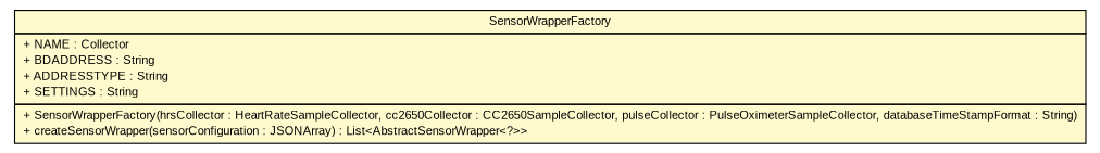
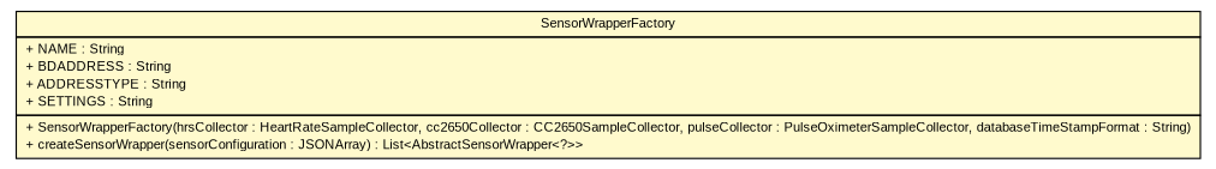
  digraph {
    nodesep=0.25
    ranksep=0.5
-   n1 [fontcolor=black fontname=arial fontsize=10.0 label=<<table title="de.fhg.fit.biomos.sensorplatform.control.SensorWrapperFactory" border="0" cellborder="1" cellspacing="0" cellpadding="2" port="p" bgcolor="lemonChiffon" href="./SensorWrapperFactory.html"> 		<tr><td><table border="0" cellspacing="0" cellpadding="1"> <tr><td align="center" balign="center"> SensorWrapperFactory </td></tr> 		</table></td></tr> 		<tr><td><table border="0" cellspacing="0" cellpadding="1"> <tr><td align="left" balign="left"> + NAME : Collector </td></tr> <tr><td align="left" balign="left"> + BDADDRESS : String </td></tr> <tr><td align="left" balign="left"> + ADDRESSTYPE : String </td></tr> <tr><td align="left" balign="left"> + SETTINGS : String </td></tr> 		</table></td></tr> 		<tr><td><table border="0" cellspacing="0" cellpadding="1"> <tr><td align="left" balign="left"> + SensorWrapperFactory(hrsCollector : HeartRateSampleCollector, cc2650Collector : CC2650SampleCollector, pulseCollector : PulseOximeterSampleCollector, databaseTimeStampFormat : String) </td></tr> <tr><td align="left" balign="left"> + createSensorWrapper(sensorConfiguration : JSONArray) : List&lt;AbstractSensorWrapper&lt;?&gt;&gt; </td></tr> 		</table></td></tr> 		</table>> shape=plaintext]
+   n1 [fontcolor=black fontname=arial fontsize=10.0 label=<<table title="de.fhg.fit.biomos.sensorplatform.control.SensorWrapperFactory" border="0" cellborder="1" cellspacing="0" cellpadding="2" port="p" bgcolor="lemonChiffon" href="./SensorWrapperFactory.html"> 		<tr><td><table border="0" cellspacing="0" cellpadding="1"> <tr><td align="center" balign="center"> SensorWrapperFactory </td></tr> 		</table></td></tr> 		<tr><td><table border="0" cellspacing="0" cellpadding="1"> <tr><td align="left" balign="left"> + NAME : String </td></tr> <tr><td align="left" balign="left"> + BDADDRESS : String </td></tr> <tr><td align="left" balign="left"> + ADDRESSTYPE : String </td></tr> <tr><td align="left" balign="left"> + SETTINGS : String </td></tr> 		</table></td></tr> 		<tr><td><table border="0" cellspacing="0" cellpadding="1"> <tr><td align="left" balign="left"> + SensorWrapperFactory(hrsCollector : HeartRateSampleCollector, cc2650Collector : CC2650SampleCollector, pulseCollector : PulseOximeterSampleCollector, databaseTimeStampFormat : String) </td></tr> <tr><td align="left" balign="left"> + createSensorWrapper(sensorConfiguration : JSONArray) : List&lt;AbstractSensorWrapper&lt;?&gt;&gt; </td></tr> 		</table></td></tr> 		</table>> shape=plaintext]
  }
